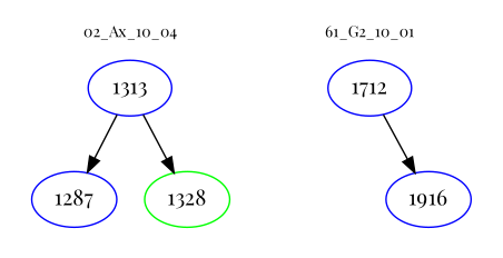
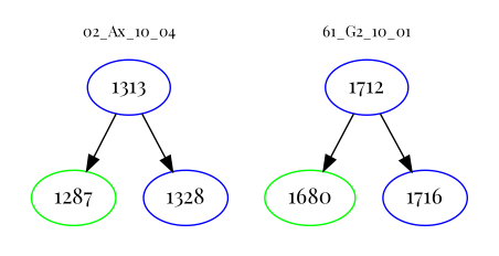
  digraph {
    fontname="Playfair Display"
    node [color=blue fontname="Playfair Display"]
    edge [color=black fontname="Playfair Display"]
    n1 [label=1313]
-   n2 [label=1287]
-   n3 [color=green label=1328]
+   n2 [color=green label=1287]
+   n3 [label=1328]
    n4 [label=1712]
-   n6 [label=1916]
+   n5 [color=green label=1680]
+   n6 [label=1716]
    subgraph cluster_1 {
      color=white
      fontsize=10
      label="02_Ax_10_04"
      n1
      n2
      n3
    }
    subgraph cluster_2 {
      color=white
      fontsize=10
      label="61_G2_10_01"
      n4
+     n5
      n6
    }
    n1 -> n2
    n1 -> n3
+   n4 -> n5
    n4 -> n6
  }
